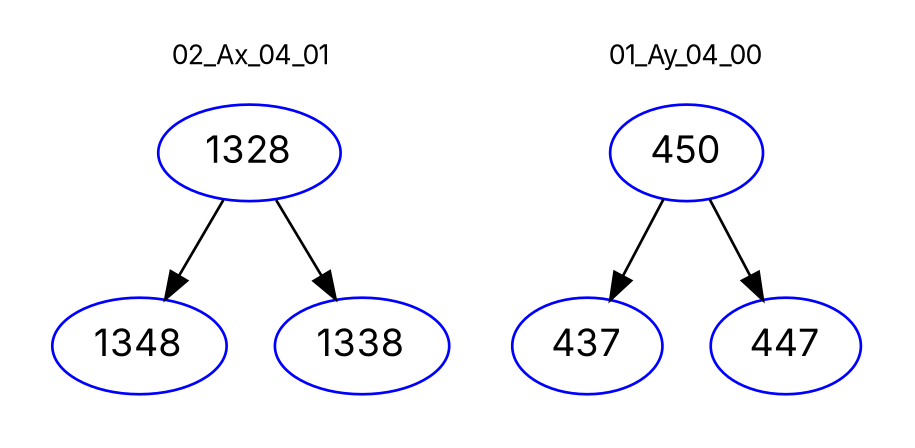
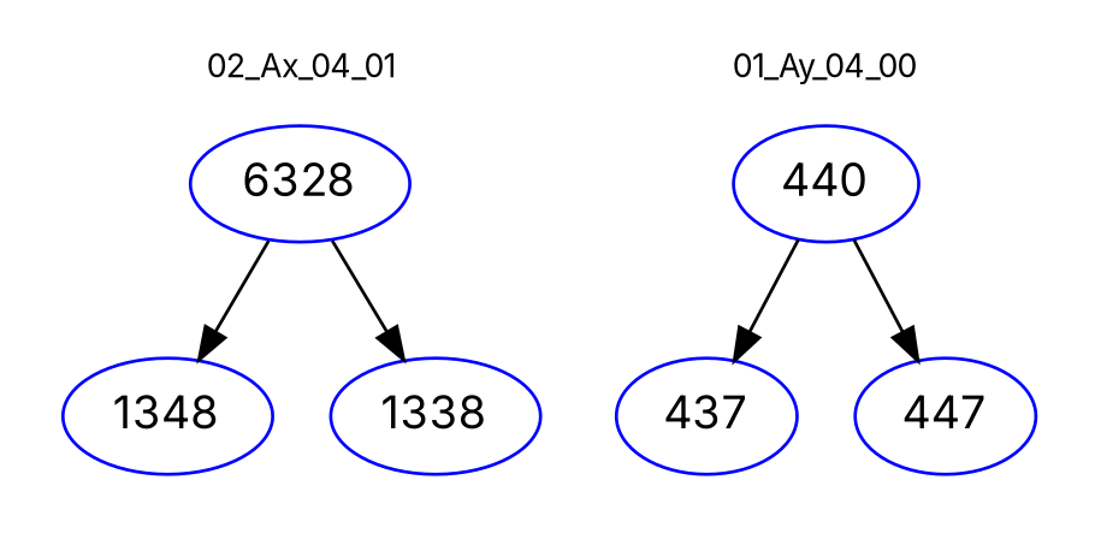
  digraph {
    fontname=Inter
    node [color=blue fontname=Inter]
    edge [color=black fontname=Inter]
-   n1 [label=1328]
+   n1 [label=6328]
    n2 [label=1348]
    n3 [label=1338]
-   n4 [label=450]
+   n4 [label=440]
    n5 [label=437]
    n6 [label=447]
    subgraph cluster_1 {
      color=white
      fontsize=10
      label="02_Ax_04_01"
      n1
      n2
      n3
    }
    subgraph cluster_2 {
      color=white
      fontsize=10
      label="01_Ay_04_00"
      n4
      n5
      n6
    }
    n1 -> n2
    n1 -> n3
    n4 -> n5
    n4 -> n6
  }
